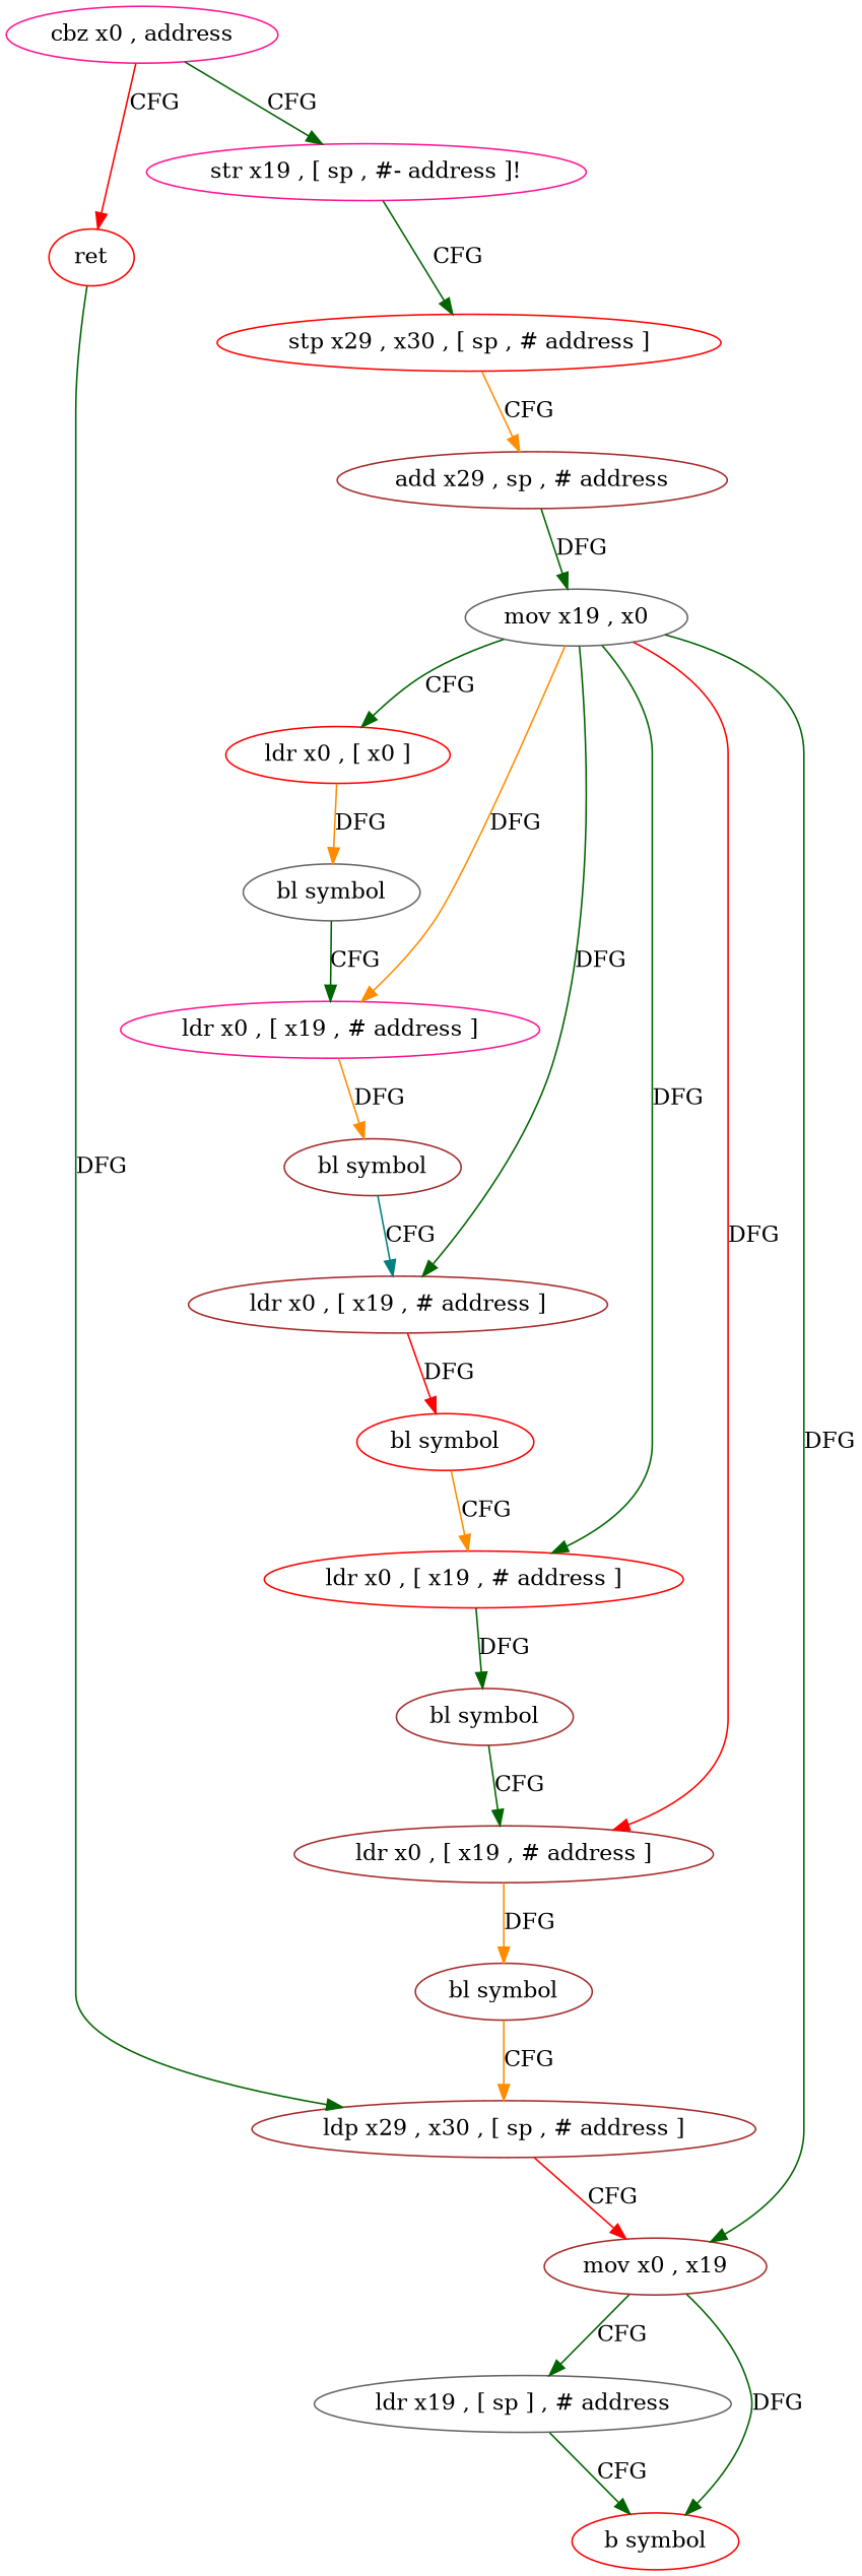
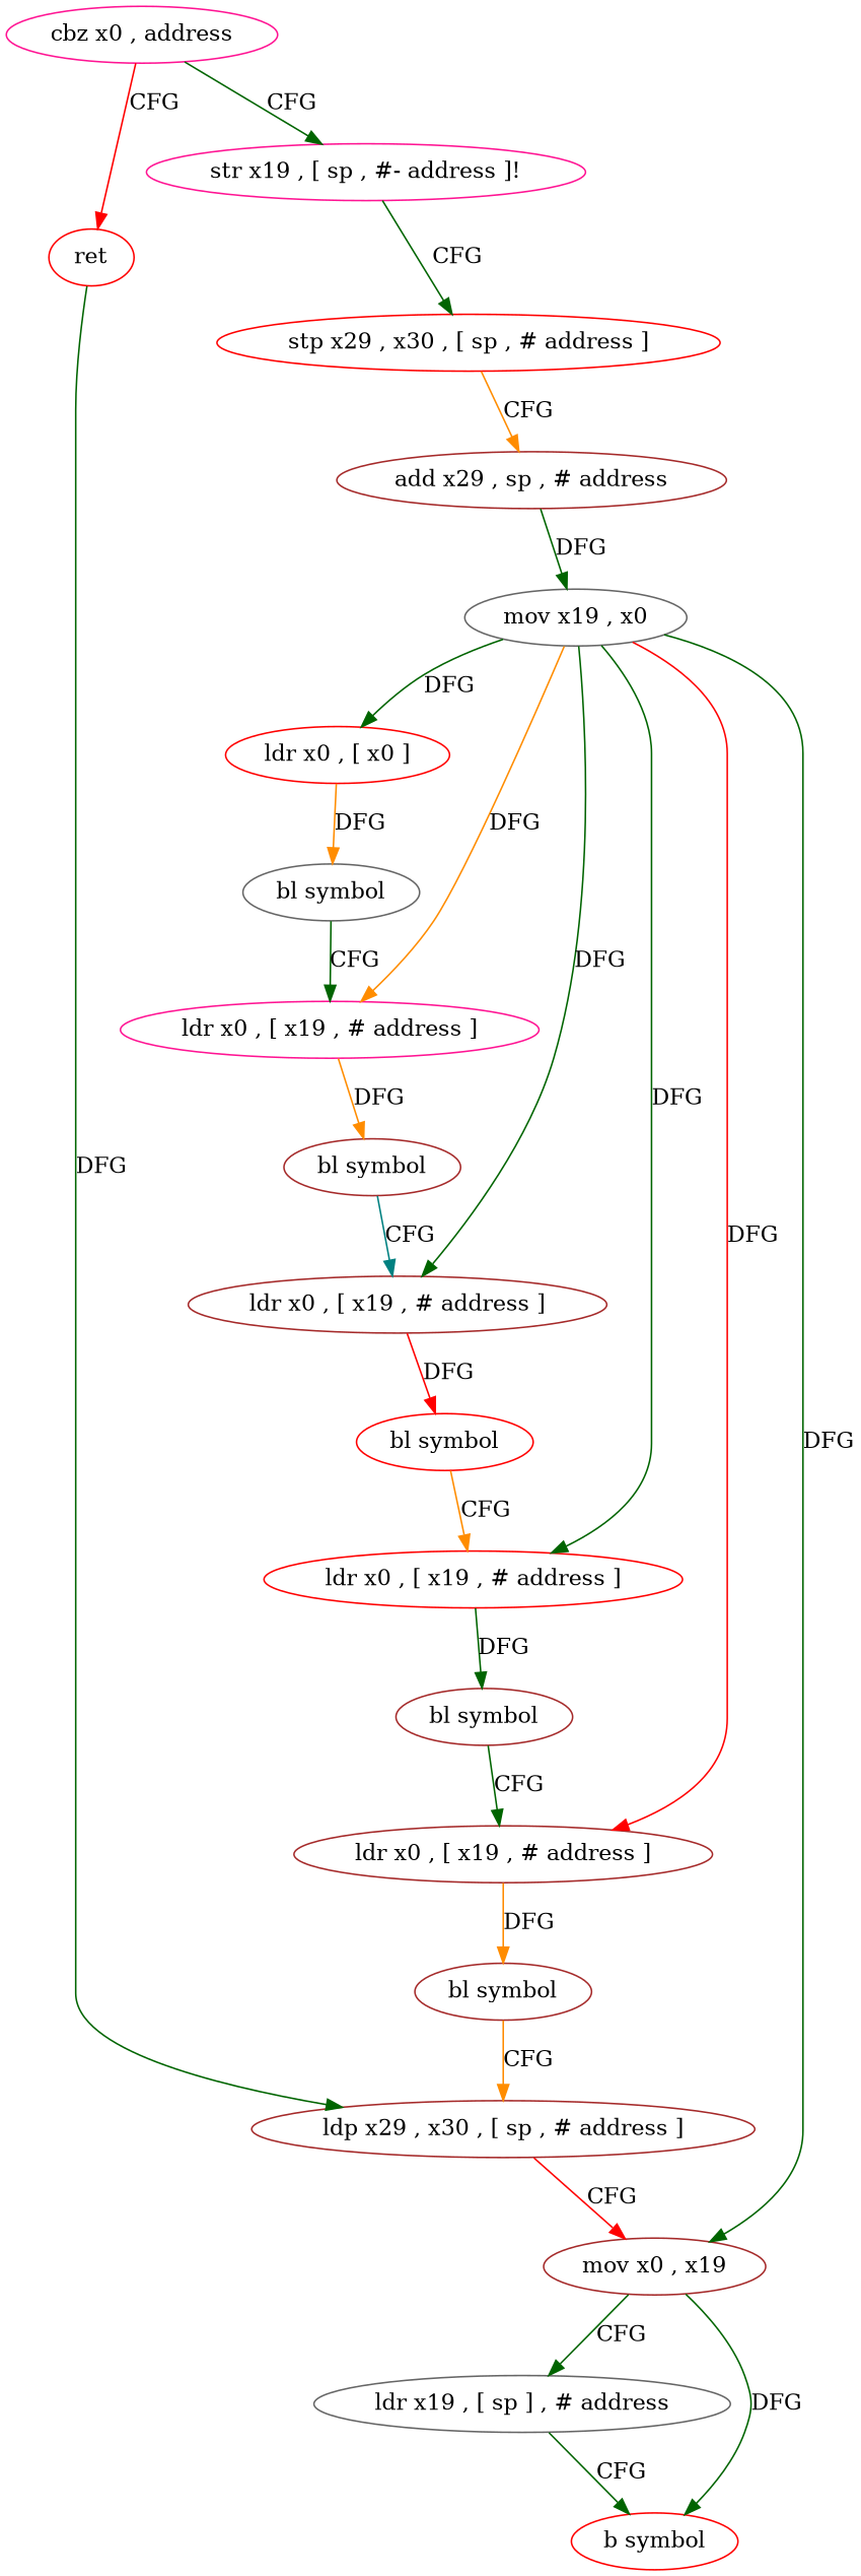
  digraph {
    node [color=brown]
    edge [color=darkgreen]
    n1 [color=deeppink label="cbz x0 , address"]
    n2 [color=red label=ret]
    n3 [color=deeppink label="str x19 , [ sp , #- address ]!"]
    n4 [label="ldp x29 , x30 , [ sp , # address ]"]
    n5 [color=red label="stp x29 , x30 , [ sp , # address ]"]
    n6 [label="add x29 , sp , # address"]
    n7 [color=gray40 label="mov x19 , x0"]
    n8 [label="mov x0 , x19"]
    n9 [color=red label="ldr x0 , [ x0 ]"]
    n10 [color=deeppink label="ldr x0 , [ x19 , # address ]"]
    n11 [label="ldr x0 , [ x19 , # address ]"]
    n12 [color=red label="ldr x0 , [ x19 , # address ]"]
    n13 [label="ldr x0 , [ x19 , # address ]"]
    n14 [color=gray40 label="bl symbol"]
    n15 [label="bl symbol"]
    n16 [color=red label="bl symbol"]
    n17 [label="bl symbol"]
    n18 [label="bl symbol"]
    n19 [color=gray40 label="ldr x19 , [ sp ] , # address"]
    n20 [color=red label="b symbol"]
    n1 -> n2 [color=red label=CFG]
    n1 -> n3 [label=CFG]
    n2 -> n4 [label=DFG]
    n3 -> n5 [label=CFG]
    n4 -> n8 [color=red label=CFG]
    n5 -> n6 [color=darkorange label=CFG]
    n6 -> n7 [label=DFG]
    n7 -> n8 [label=DFG]
-   n7 -> n9 [label=CFG]
+   n7 -> n9 [label=DFG]
    n7 -> n10 [color=darkorange label=DFG]
    n7 -> n11 [label=DFG]
    n7 -> n12 [label=DFG]
    n7 -> n13 [color=red label=DFG]
    n8 -> n19 [label=CFG]
    n8 -> n20 [label=DFG]
    n9 -> n14 [color=darkorange label=DFG]
    n10 -> n15 [color=darkorange label=DFG]
    n11 -> n16 [color=red label=DFG]
    n12 -> n17 [label=DFG]
    n13 -> n18 [color=darkorange label=DFG]
    n14 -> n10 [label=CFG]
    n15 -> n11 [color=teal label=CFG]
    n16 -> n12 [color=darkorange label=CFG]
    n17 -> n13 [label=CFG]
    n18 -> n4 [color=darkorange label=CFG]
    n19 -> n20 [label=CFG]
  }
